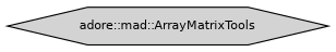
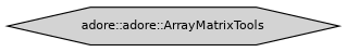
  digraph {
    rankdir=TB
    fontname="DejaVu Sans"
-   n1 [color=black fillcolor=lightgrey fontname="DejaVu Sans" fontsize=10 height=0.2 label="adore::mad::ArrayMatrixTools" shape=hexagon style=filled width=0.4]
+   n1 [color=black fillcolor=lightgrey fontname="DejaVu Sans" fontsize=10 height=0.2 label="adore::adore::ArrayMatrixTools" shape=hexagon style=filled width=0.4]
  }
